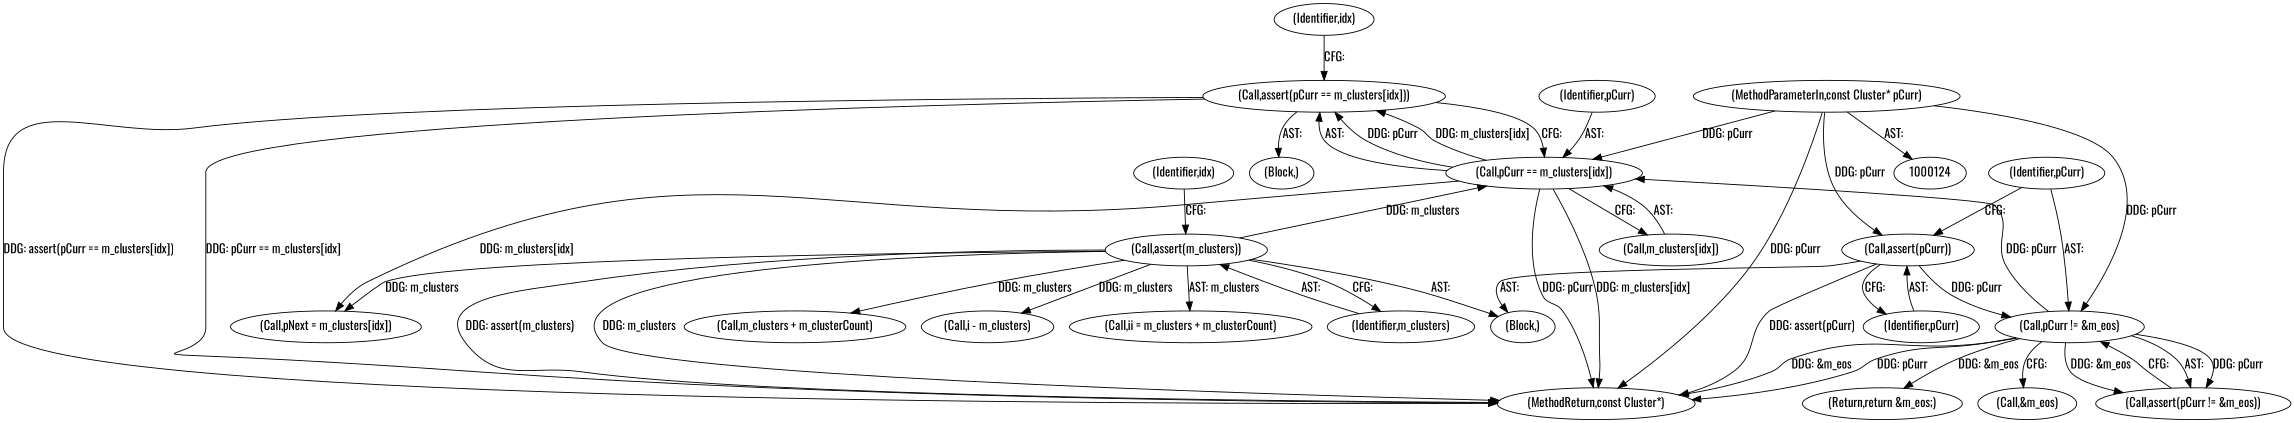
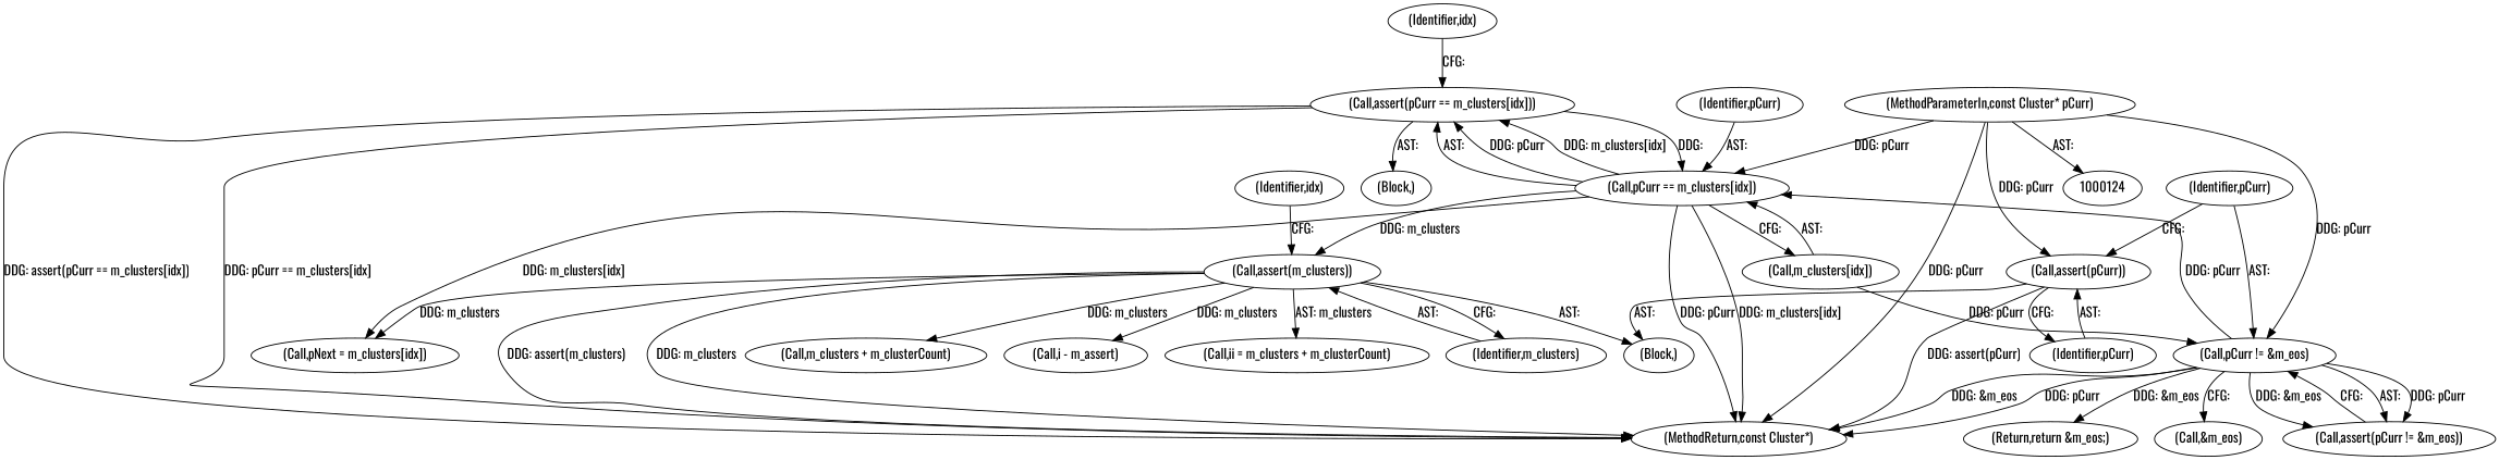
  digraph {
    fontname=Oswald
    node [fontname=Oswald]
    edge [fontname=Oswald]
    n1 [label="(Call,assert(pCurr == m_clusters[idx]))"]
    n2 [label="(Call,pCurr == m_clusters[idx])"]
    n3 [label="(MethodReturn,const Cluster*)"]
    n4 [label="(Block,)"]
    n5 [label="(Call,pNext = m_clusters[idx])"]
    n6 [label="(Call,m_clusters[idx])"]
    n7 [label="(Call,pCurr != &m_eos)"]
    n8 [label="(Call,assert(pCurr != &m_eos))"]
    n9 [label="(Return,return &m_eos;)"]
    n10 [label="(Call,&m_eos)"]
    n11 [label="(Call,assert(pCurr))"]
    n12 [label="(Block,)"]
    n13 [label="(Identifier,pCurr)"]
    n14 [label="(MethodParameterIn,const Cluster* pCurr)"]
    1000124
    n16 [label="(Call,assert(m_clusters))"]
    n17 [label="(Call,m_clusters + m_clusterCount)"]
-   n18 [label="(Call,i - m_clusters)"]
+   n18 [label="(Call,i - m_assert)"]
    n19 [label="(Call,ii = m_clusters + m_clusterCount)"]
    n20 [label="(Identifier,m_clusters)"]
    n21 [label="(Identifier,idx)"]
    n22 [label="(Identifier,pCurr)"]
    n23 [label="(Identifier,idx)"]
    n24 [label="(Identifier,pCurr)"]
-   n1 -> n2 [label="CFG: "]
+   n1 -> n2 [label="DDG: "]
    n1 -> n3 [label="DDG: assert(pCurr == m_clusters[idx])"]
    n1 -> n3 [label="DDG: pCurr == m_clusters[idx]"]
    n1 -> n4 [label="AST: "]
    n2 -> n1 [label="AST: "]
    n2 -> n1 [label="DDG: pCurr"]
    n2 -> n1 [label="DDG: m_clusters[idx]"]
    n2 -> n3 [label="DDG: pCurr"]
    n2 -> n3 [label="DDG: m_clusters[idx]"]
    n2 -> n5 [label="DDG: m_clusters[idx]"]
    n2 -> n6 [label="CFG: "]
    n6 -> n2 [label="AST: "]
    n7 -> n2 [label="DDG: pCurr"]
    n7 -> n3 [label="DDG: &m_eos"]
    n7 -> n3 [label="DDG: pCurr"]
    n7 -> n8 [label="AST: "]
    n7 -> n8 [label="DDG: pCurr"]
    n7 -> n8 [label="DDG: &m_eos"]
    n7 -> n9 [label="DDG: &m_eos"]
    n7 -> n10 [label="CFG: "]
    n8 -> n7 [label="CFG: "]
    n11 -> n3 [label="DDG: assert(pCurr)"]
-   n11 -> n7 [label="DDG: pCurr"]
+   n6 -> n7 [label="DDG: pCurr"]
    n11 -> n12 [label="AST: "]
    n11 -> n13 [label="CFG: "]
    n13 -> n11 [label="AST: "]
    n14 -> n2 [label="DDG: pCurr"]
    n14 -> n3 [label="DDG: pCurr"]
    n14 -> n7 [label="DDG: pCurr"]
    n14 -> n11 [label="DDG: pCurr"]
    n14 -> 1000124 [label="AST: "]
-   n16 -> n2 [label="DDG: m_clusters"]
+   n2 -> n16 [label="DDG: m_clusters"]
    n16 -> n3 [label="DDG: assert(m_clusters)"]
    n16 -> n3 [label="DDG: m_clusters"]
    n16 -> n5 [label="DDG: m_clusters"]
    n16 -> n12 [label="AST: "]
    n16 -> n17 [label="DDG: m_clusters"]
    n16 -> n18 [label="DDG: m_clusters"]
    n16 -> n19 [label="AST: m_clusters"]
    n16 -> n20 [label="CFG: "]
    n20 -> n16 [label="AST: "]
    n21 -> n16 [label="CFG: "]
    n22 -> n2 [label="AST: "]
    n23 -> n1 [label="CFG: "]
    n24 -> n7 [label="AST: "]
    n24 -> n11 [label="CFG: "]
  }
